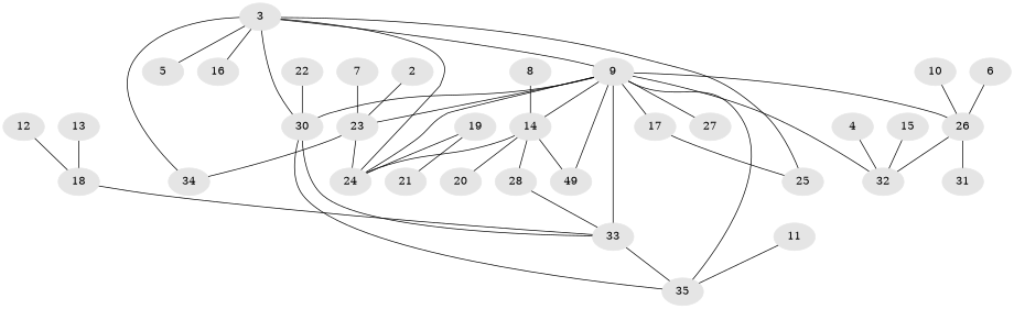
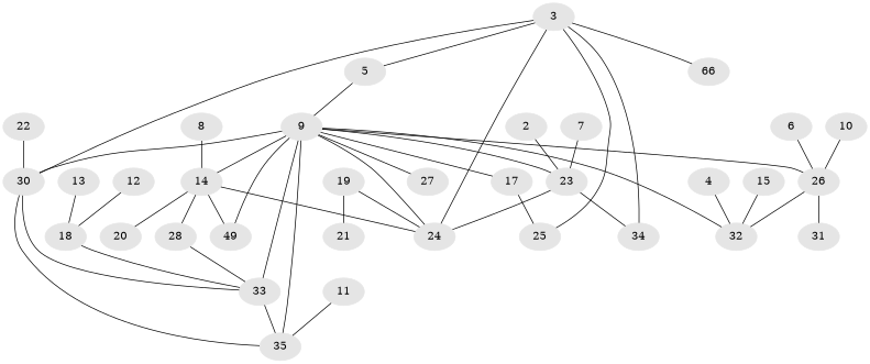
  graph {
    node [color=gray90 style=filled]
    edge [weight=1.0]
    3
    30
    5
    9
-   16
+   16 [label=66]
    24
    25
    34
    33
    35
    2
    23
    32
    26
    14
    17
    27
    n18 [label=49]
    4
    6
    31
    7
    8
    20
    28
    10
    11
    12
    18
    13
    15
    19
    21
    22
    3 -- 30
    3 -- 5
-   3 -- 9
+   5 -- 9
    3 -- 16
    3 -- 24
    3 -- 25
    3 -- 34
    30 -- 33
    30 -- 35
    9 -- 30 [weight=2.0]
    9 -- 24
    9 -- 33 [weight=3.0]
    9 -- 35
    9 -- 23
    9 -- 32
    9 -- 26
    9 -- 14
    9 -- 17
    9 -- 27
    9 -- n18
    33 -- 35
    2 -- 23
    23 -- 24 [weight=2.0]
    23 -- 34
    26 -- 32
    26 -- 31
    14 -- 24
    14 -- n18
    14 -- 20
    14 -- 28
    17 -- 25
    4 -- 32
    6 -- 26
    7 -- 23
    8 -- 14
    28 -- 33
    10 -- 26
    11 -- 35
    12 -- 18
    18 -- 33
    13 -- 18
    15 -- 32
    19 -- 24
    19 -- 21
    22 -- 30
  }
